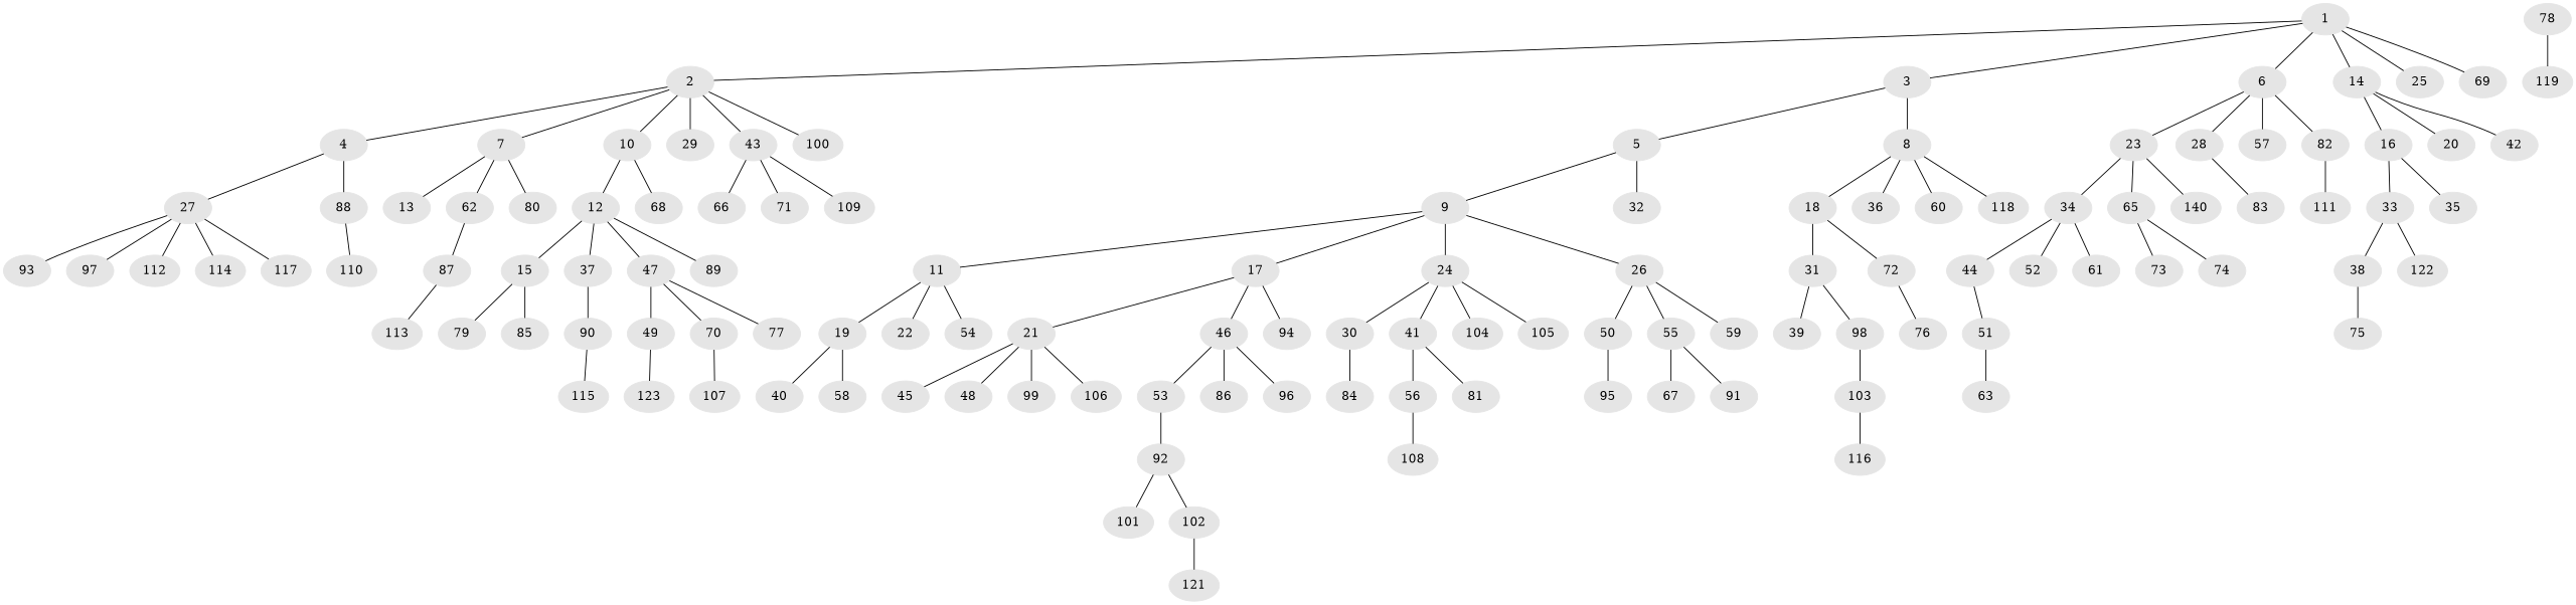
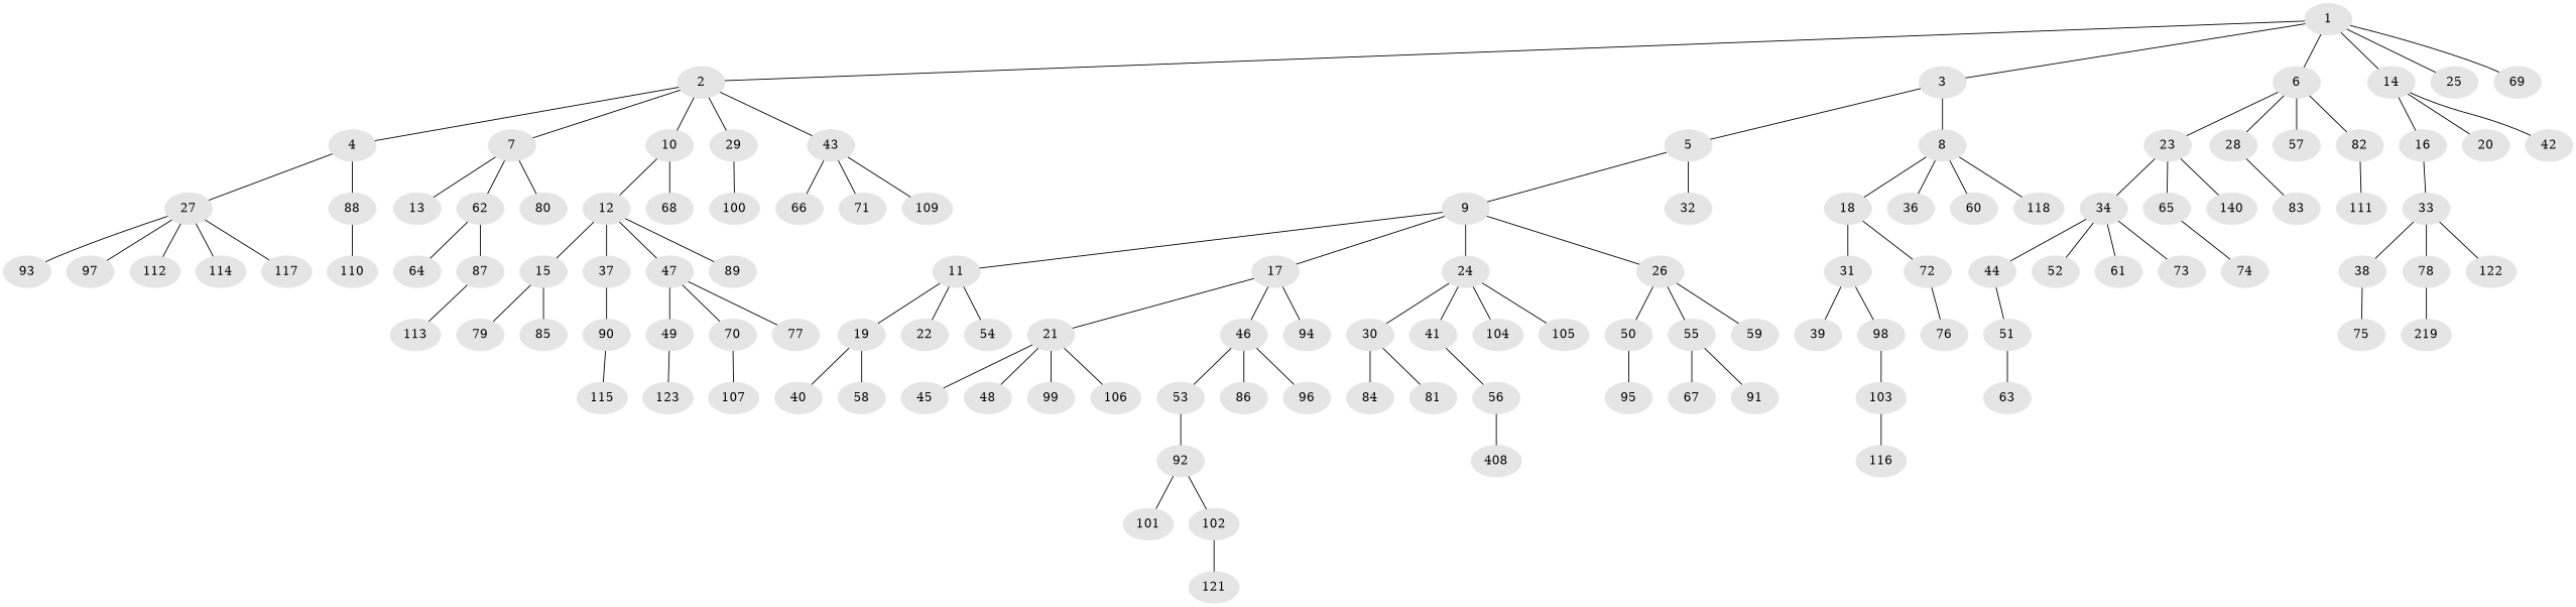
  graph {
    node [color=gray90 style=filled]
    1
    2
    3
    6
    14
    25
    69
    4
    7
    10
    29
    43
    5
    8
    23
    28
    57
    82
    16
    20
    42
    27
    88
    13
    62
    80
    12
    68
    100
    66
    71
    109
    9
    32
    18
    36
    60
    118
    93
    97
    112
    114
    117
    110
    11
    17
    24
    26
    34
    65
    n51 [label=140]
    83
    111
+   64
    87
    31
    72
    19
    22
    54
    21
    46
    94
    30
    41
    104
    105
    50
    55
    59
    15
    37
    47
    89
    40
    58
    79
    85
    90
    49
    70
    77
    33
-   35
    38
    78
    122
    45
    48
    99
    106
    53
    86
    96
    39
    98
    76
    44
    52
    61
    73
    74
    84
    56
    81
    95
    67
    91
    103
    75
-   119
+   119 [label=219]
    51
    115
-   108
+   108 [label=408]
    63
    92
    123
    107
    101
    102
    113
    121
    116
    1 -- 2
    1 -- 3
    1 -- 6
    1 -- 14
    1 -- 25
    1 -- 69
    2 -- 4
    2 -- 7
    2 -- 10
    2 -- 29
    2 -- 43
    3 -- 5
    3 -- 8
    6 -- 23
    6 -- 28
    6 -- 57
    6 -- 82
    14 -- 16
    14 -- 20
    14 -- 42
    4 -- 27
    4 -- 88
    7 -- 13
    7 -- 62
    7 -- 80
    10 -- 12
    10 -- 68
-   2 -- 100
+   29 -- 100
    43 -- 66
    43 -- 71
    43 -- 109
    5 -- 9
    5 -- 32
    8 -- 18
    8 -- 36
    8 -- 60
    8 -- 118
    23 -- 34
    23 -- 65
    23 -- n51
    28 -- 83
    82 -- 111
    16 -- 33
-   16 -- 35
    27 -- 93
    27 -- 97
    27 -- 112
    27 -- 114
    27 -- 117
    88 -- 110
+   62 -- 64
    62 -- 87
    12 -- 15
    12 -- 37
    12 -- 47
    12 -- 89
    9 -- 11
    9 -- 17
    9 -- 24
    9 -- 26
    18 -- 31
    18 -- 72
    11 -- 19
    11 -- 22
    11 -- 54
    17 -- 21
    17 -- 46
    17 -- 94
    24 -- 30
    24 -- 41
    24 -- 104
    24 -- 105
    26 -- 50
    26 -- 55
    26 -- 59
    34 -- 44
    34 -- 52
    34 -- 61
-   65 -- 73
+   34 -- 73
    65 -- 74
    87 -- 113
    31 -- 39
    31 -- 98
    72 -- 76
    19 -- 40
    19 -- 58
    21 -- 45
    21 -- 48
    21 -- 99
    21 -- 106
    46 -- 53
    46 -- 86
    46 -- 96
    30 -- 84
    41 -- 56
-   41 -- 81
+   30 -- 81
    50 -- 95
    55 -- 67
    55 -- 91
    15 -- 79
    15 -- 85
    37 -- 90
    47 -- 49
    47 -- 70
    47 -- 77
    90 -- 115
    49 -- 123
    70 -- 107
    33 -- 38
+   33 -- 78
    33 -- 122
    38 -- 75
    78 -- 119
    53 -- 92
    98 -- 103
    44 -- 51
    56 -- 108
    103 -- 116
    51 -- 63
    92 -- 101
    92 -- 102
    102 -- 121
  }
